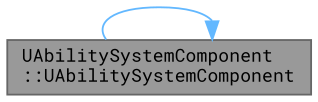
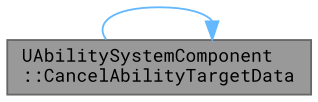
  digraph {
    rankdir=LR
    fontname="Roboto Mono"
-   n1 [color=gray40 fillcolor=grey60 fontcolor=black fontname="Roboto Mono" fontsize=10 height=0.2 label="UAbilitySystemComponent\l::UAbilitySystemComponent" shape=box style=filled width=0.4]
+   n1 [color=gray40 fillcolor=grey60 fontcolor=black fontname="Roboto Mono" fontsize=10 height=0.2 label="UAbilitySystemComponent\l::CancelAbilityTargetData" shape=box style=filled width=0.4]
    n1 -> n1 [color=steelblue1 fontname="Roboto Mono" fontsize=10 labelfontname=Helvetica labelfontsize=10 style=solid]
  }
